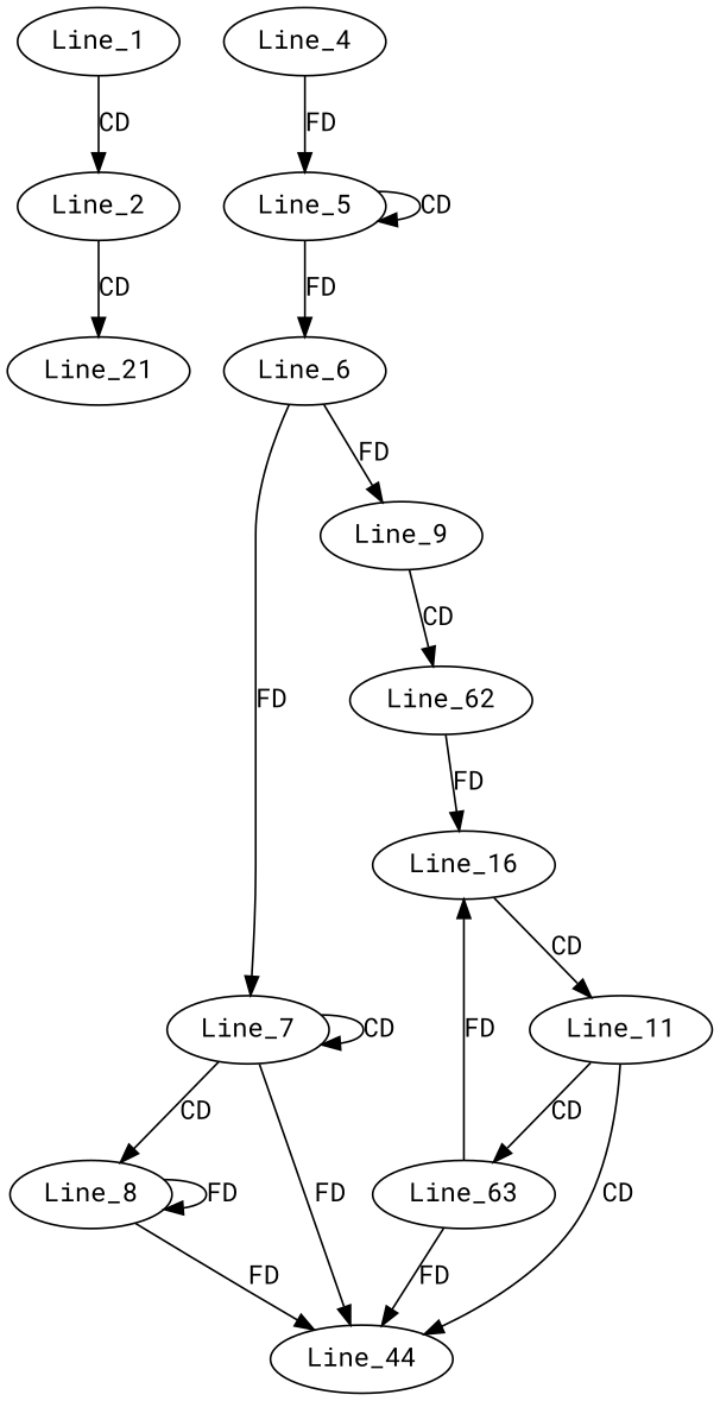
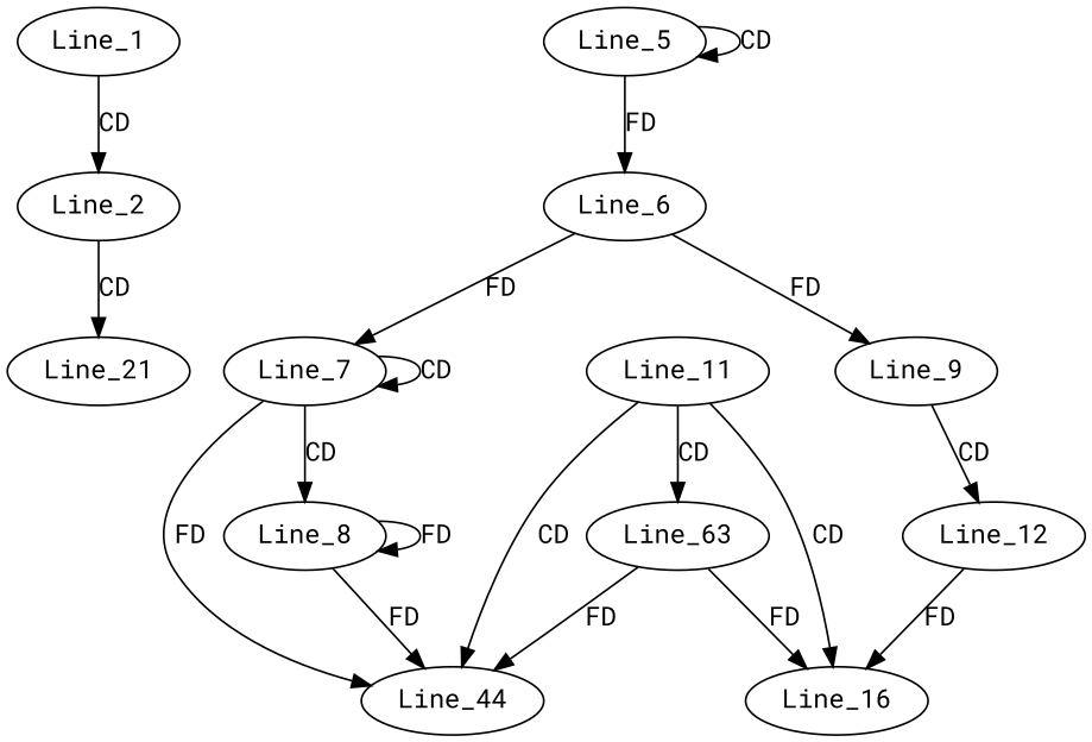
  digraph {
    fontname="Roboto Mono"
    node [fontname="Roboto Mono"]
    edge [fontname="Roboto Mono"]
    Line_1
    Line_2
    Line_21
    Line_5
    Line_6
    Line_7
    Line_9
-   Line_4
    Line_8
    n10 [label=Line_44]
-   Line_12 [label=Line_62]
+   Line_12
    Line_11
    n13 [label=Line_63]
    Line_16
    Line_1 -> Line_2 [label=CD]
    Line_2 -> Line_21 [label=CD]
    Line_5 -> Line_5 [label=CD]
    Line_5 -> Line_6 [label=FD]
    Line_6 -> Line_7 [label=FD]
    Line_6 -> Line_9 [label=FD]
    Line_7 -> Line_7 [label=CD]
    Line_7 -> Line_8 [label=CD]
    Line_7 -> n10 [label=FD]
    Line_9 -> Line_12 [label=CD]
-   Line_4 -> Line_5 [label=FD]
    Line_8 -> Line_8 [label=FD]
    Line_8 -> n10 [label=FD]
    Line_12 -> Line_16 [label=FD]
    Line_11 -> n10 [label=CD]
    Line_11 -> n13 [label=CD]
-   Line_16 -> Line_11 [label=CD]
+   Line_11 -> Line_16 [label=CD]
    n13 -> n10 [label=FD]
    n13 -> Line_16 [label=FD]
  }
